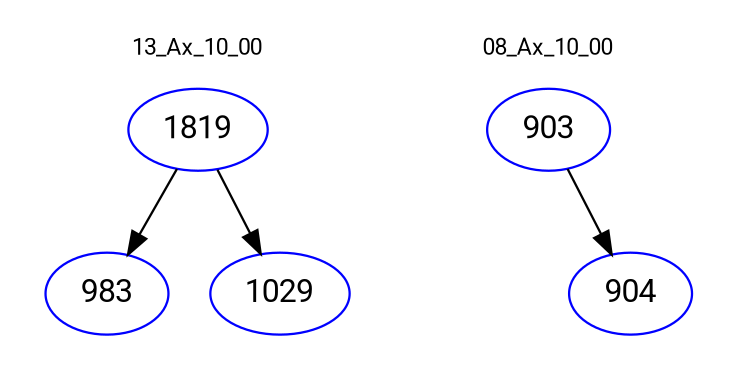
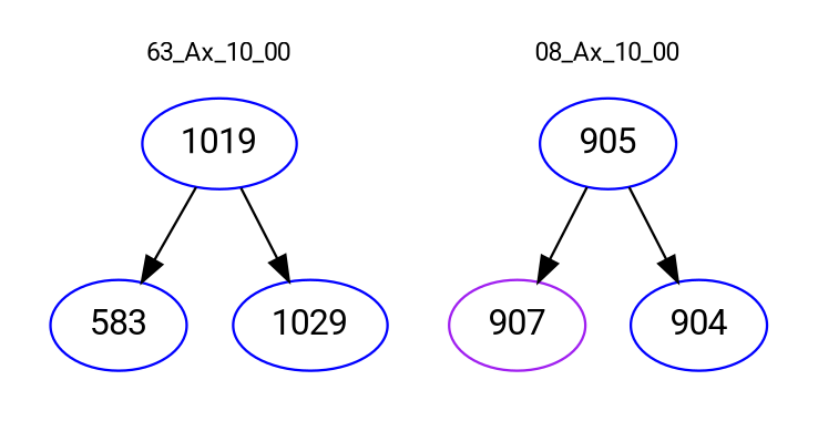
  digraph {
    fontname=Roboto
    node [color=blue fontname=Roboto]
    edge [color=black fontname=Roboto]
-   n1 [label=1819]
-   n2 [label=983]
+   n1 [label=1019]
+   n2 [label=583]
    n3 [label=1029]
-   n4 [label=903]
+   n4 [label=905]
+   n5 [color=purple label=907]
    n6 [label=904]
    subgraph cluster_1 {
      color=white
      fontsize=10
-     label="13_Ax_10_00"
+     label="63_Ax_10_00"
      n1
      n2
      n3
    }
    subgraph cluster_2 {
      color=white
      fontsize=10
      label="08_Ax_10_00"
      n4
+     n5
      n6
    }
    n1 -> n2
    n1 -> n3
+   n4 -> n5
    n4 -> n6
  }
